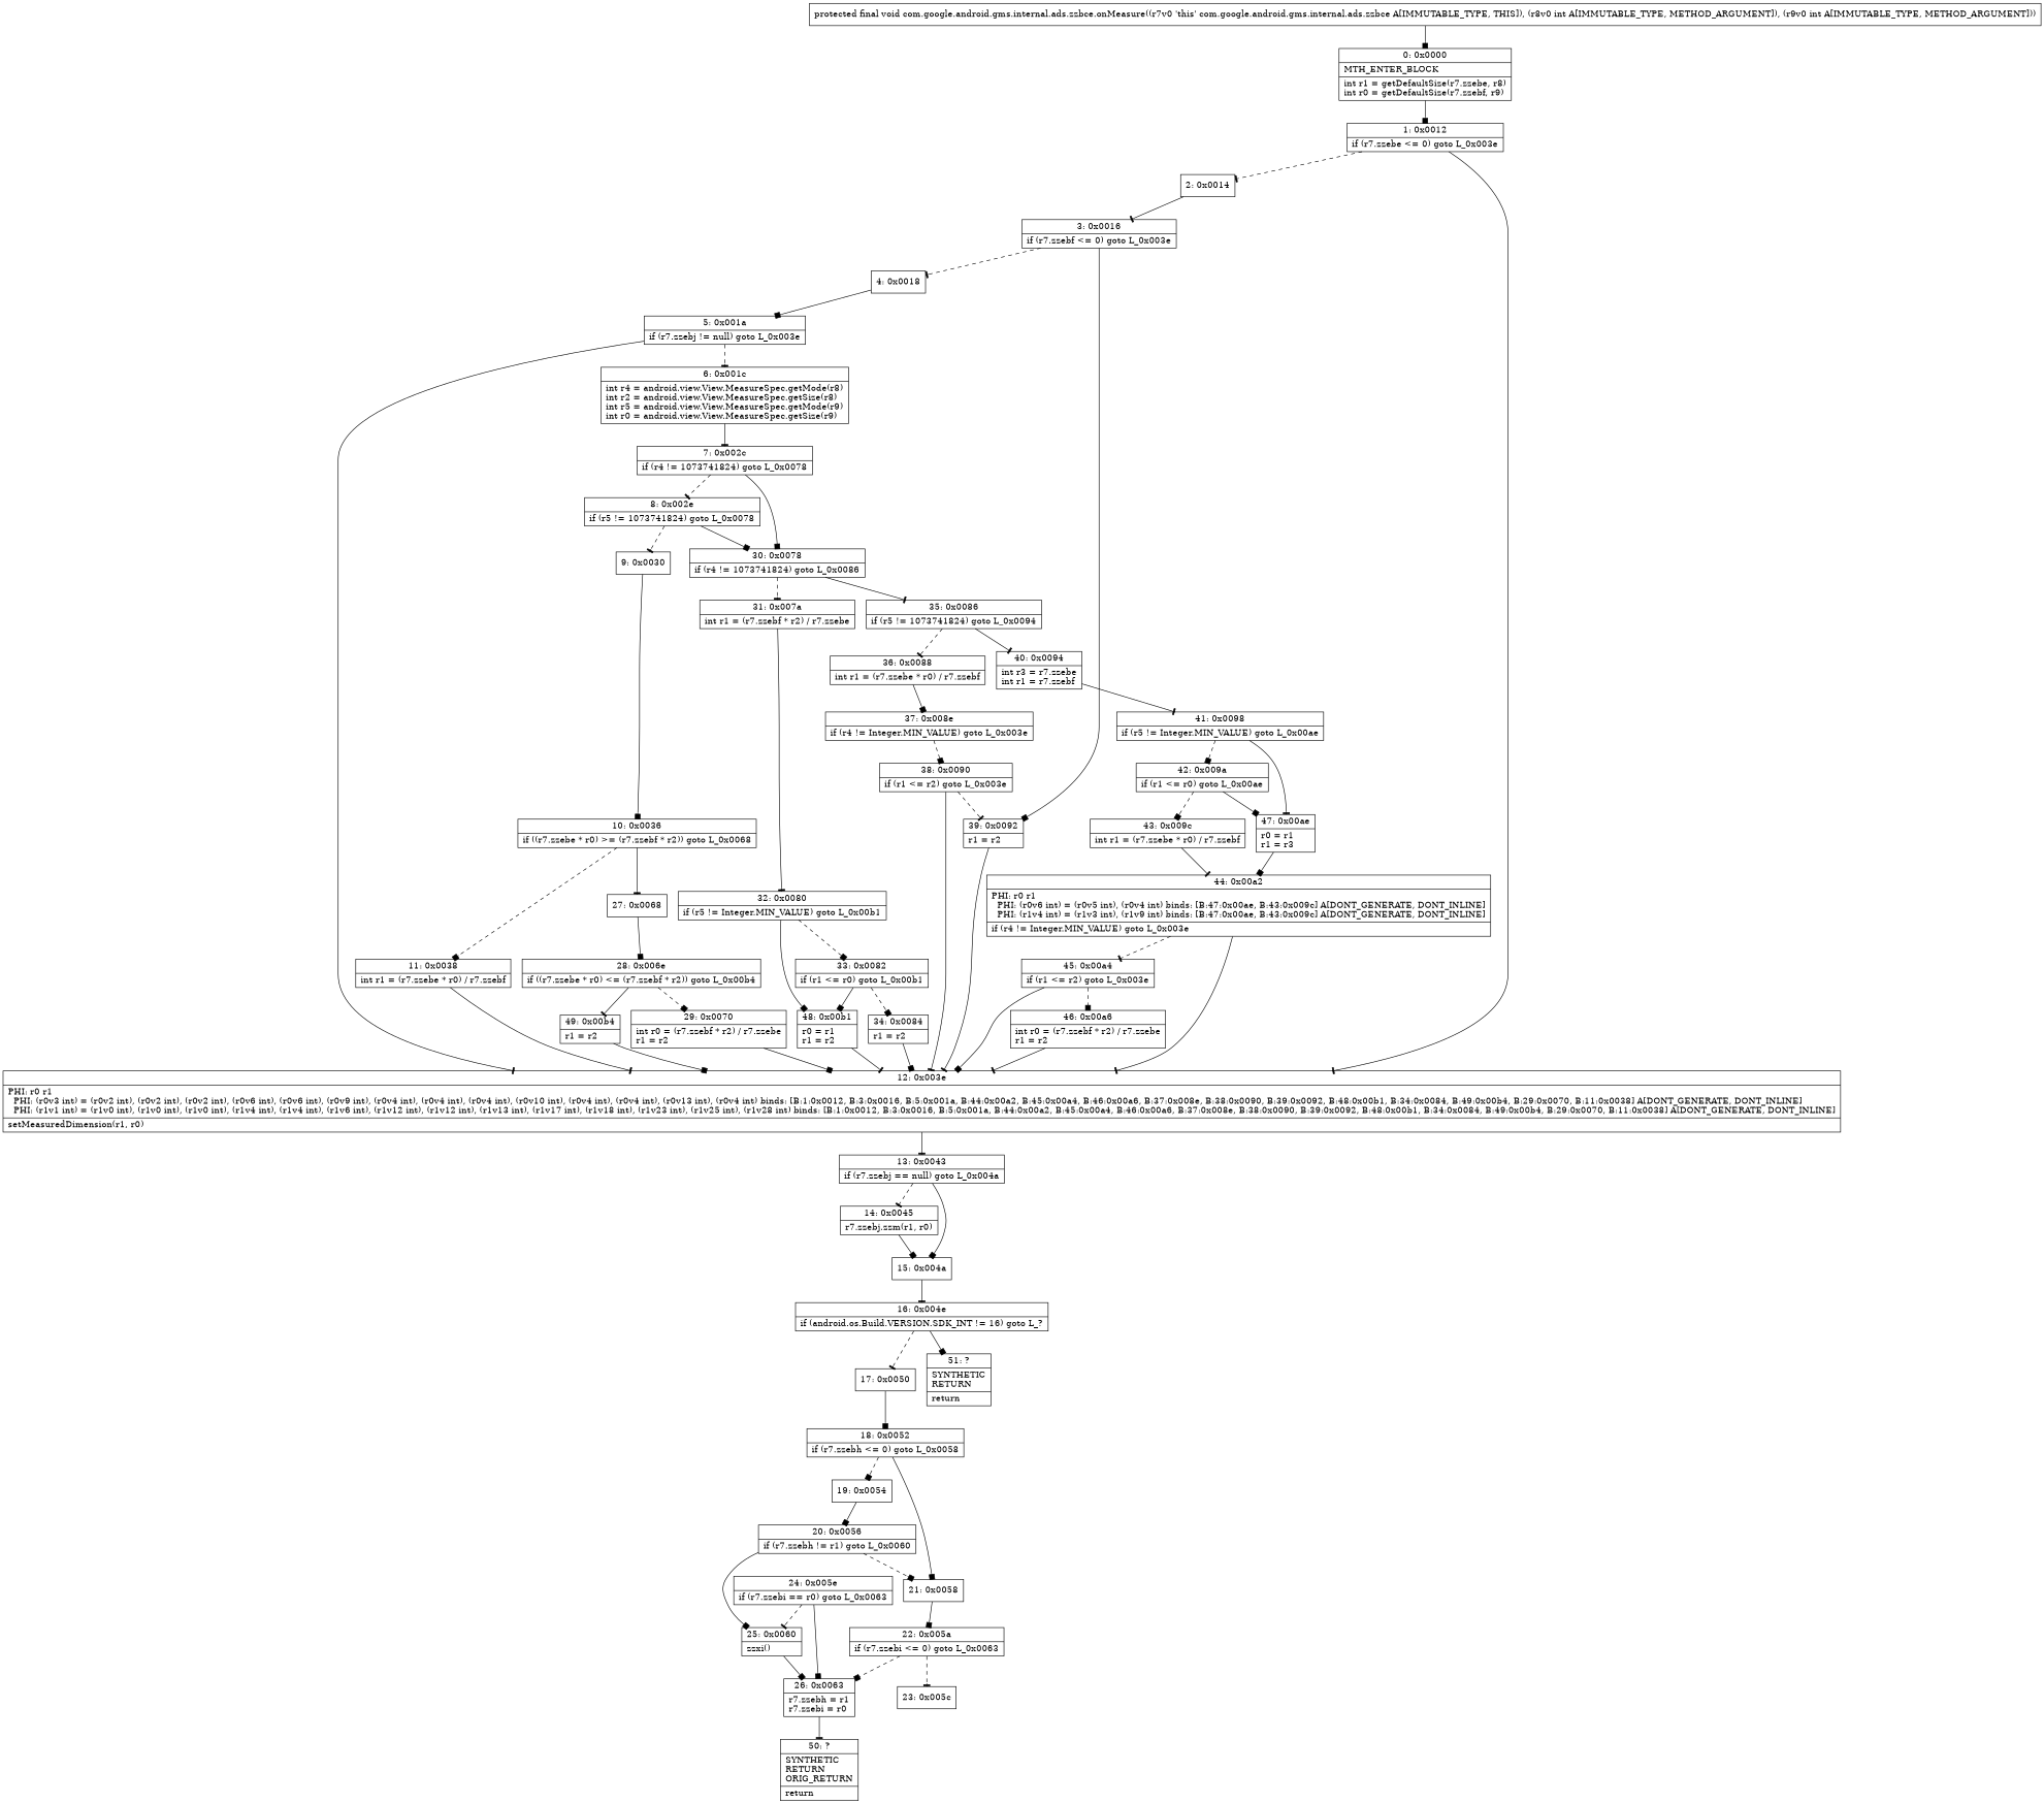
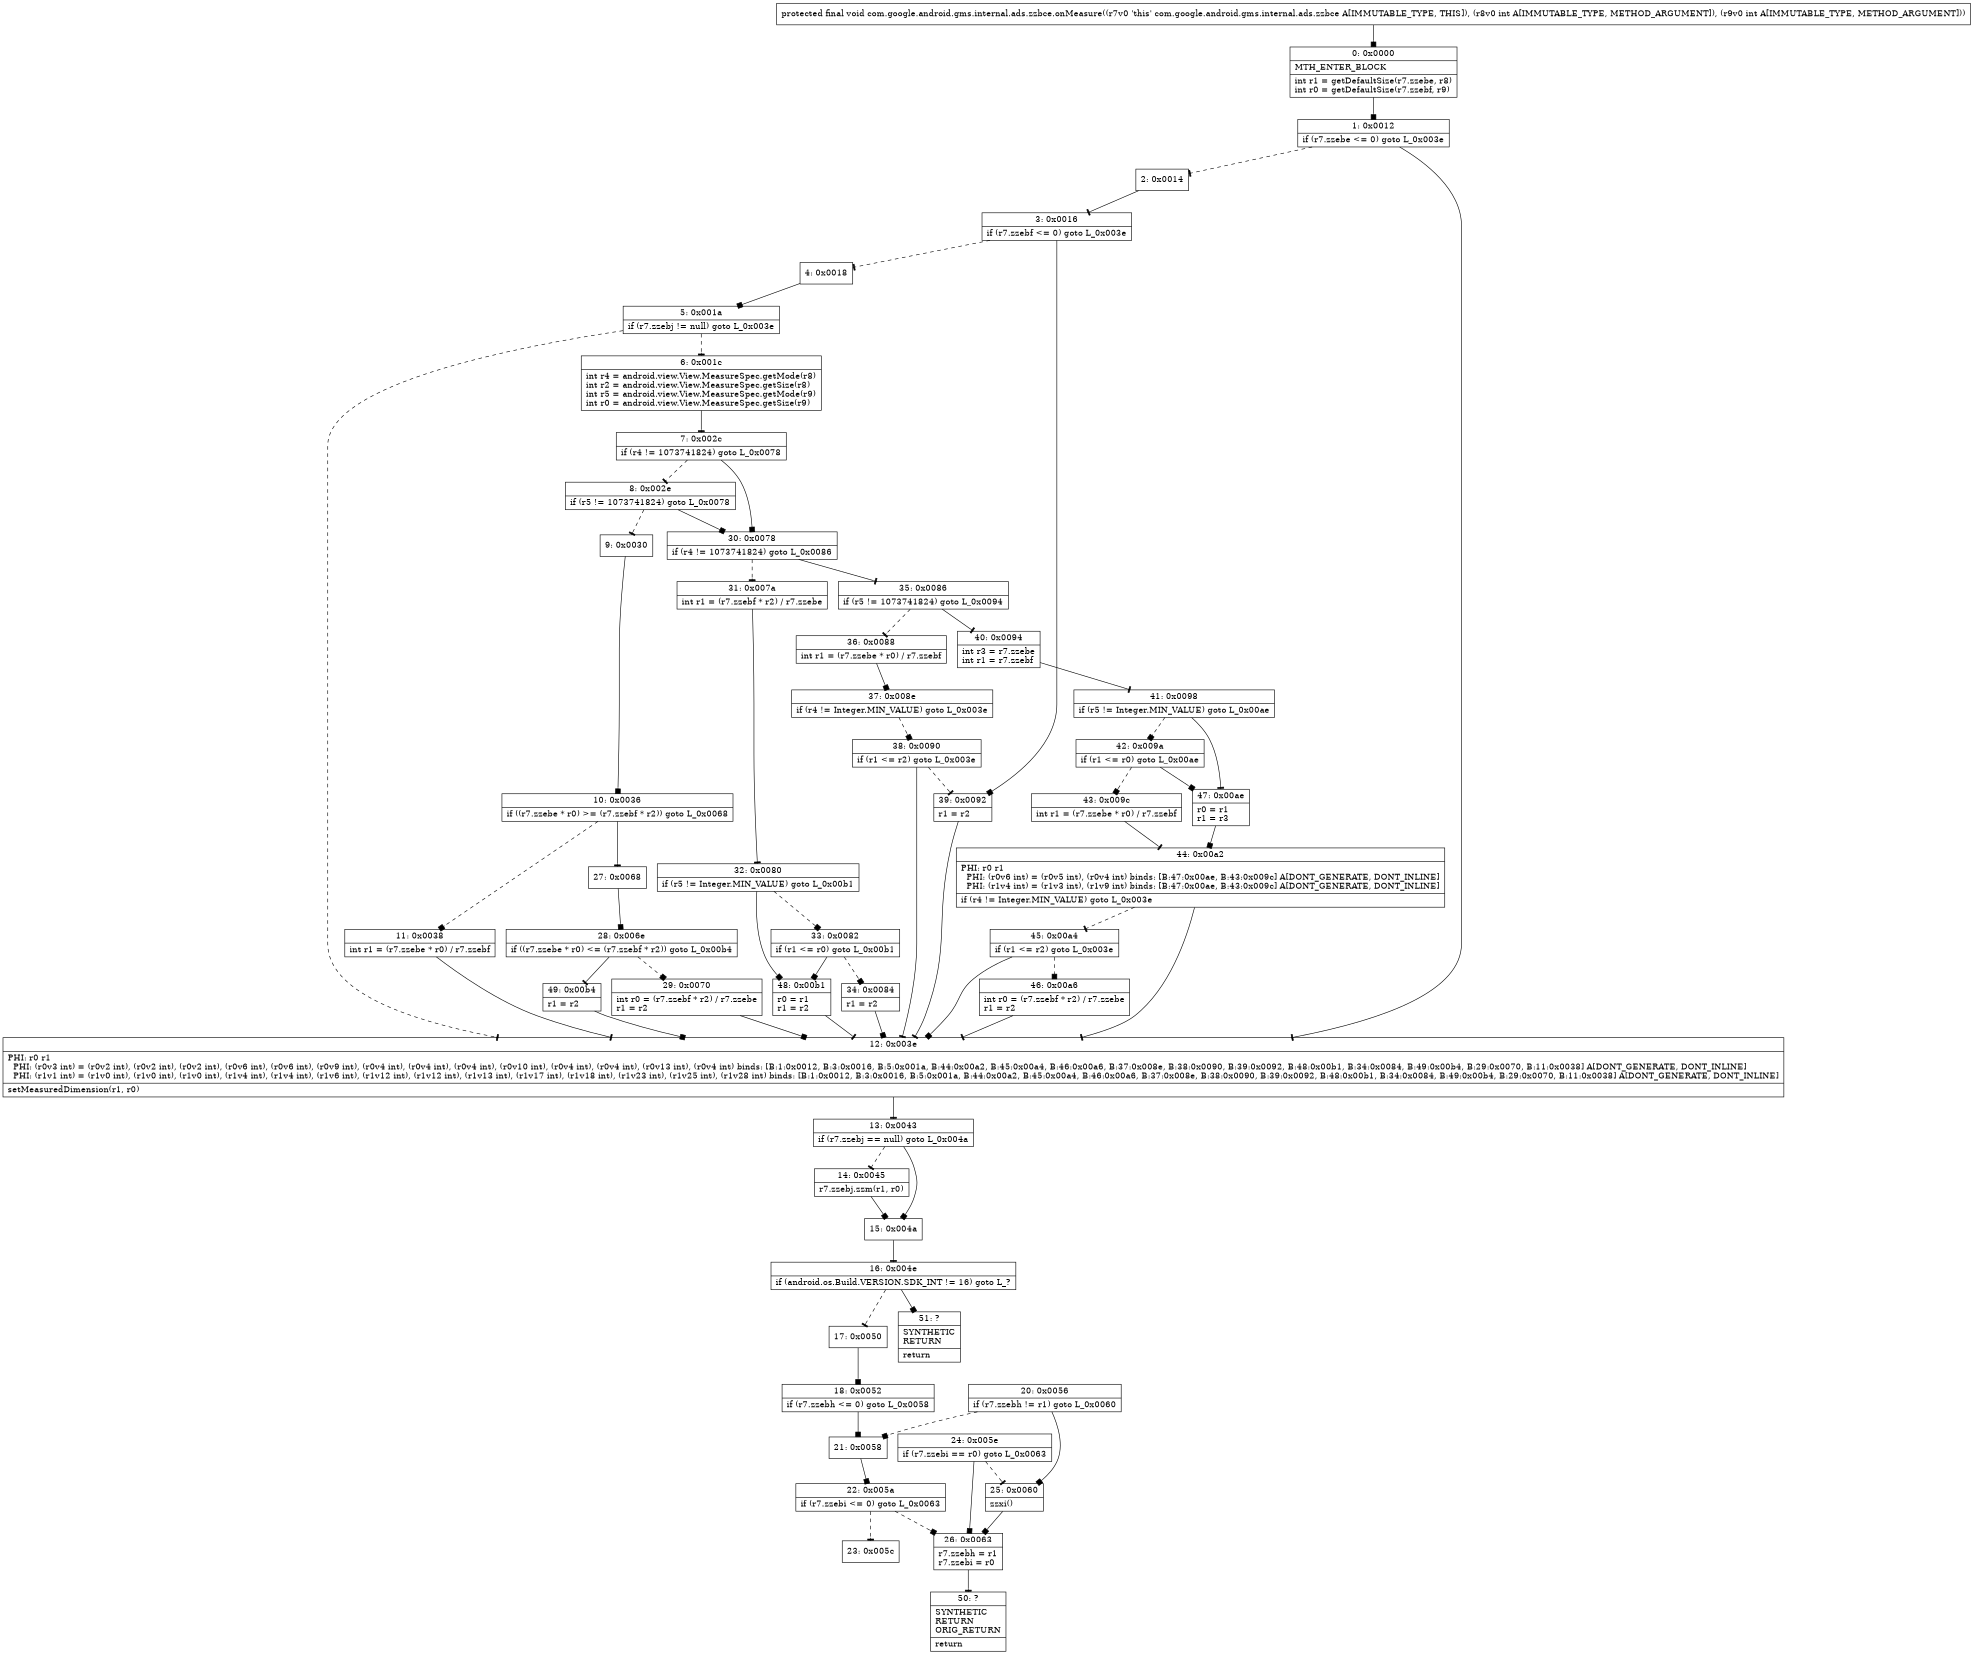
  digraph {
    node [shape=record]
    edge [arrowhead=box]
    n1 [label="{0\:\ 0x0000|MTH_ENTER_BLOCK\l|int r1 = getDefaultSize(r7.zzebe, r8)\lint r0 = getDefaultSize(r7.zzebf, r9)\l}"]
    n2 [label="{1\:\ 0x0012|if (r7.zzebe \<= 0) goto L_0x003e\l}"]
    n3 [label="{2\:\ 0x0014}"]
    n4 [label="{12\:\ 0x003e|PHI: r0 r1 \l  PHI: (r0v3 int) = (r0v2 int), (r0v2 int), (r0v2 int), (r0v6 int), (r0v6 int), (r0v9 int), (r0v4 int), (r0v4 int), (r0v4 int), (r0v10 int), (r0v4 int), (r0v4 int), (r0v13 int), (r0v4 int) binds: [B:1:0x0012, B:3:0x0016, B:5:0x001a, B:44:0x00a2, B:45:0x00a4, B:46:0x00a6, B:37:0x008e, B:38:0x0090, B:39:0x0092, B:48:0x00b1, B:34:0x0084, B:49:0x00b4, B:29:0x0070, B:11:0x0038] A[DONT_GENERATE, DONT_INLINE]\l  PHI: (r1v1 int) = (r1v0 int), (r1v0 int), (r1v0 int), (r1v4 int), (r1v4 int), (r1v6 int), (r1v12 int), (r1v12 int), (r1v13 int), (r1v17 int), (r1v18 int), (r1v23 int), (r1v25 int), (r1v28 int) binds: [B:1:0x0012, B:3:0x0016, B:5:0x001a, B:44:0x00a2, B:45:0x00a4, B:46:0x00a6, B:37:0x008e, B:38:0x0090, B:39:0x0092, B:48:0x00b1, B:34:0x0084, B:49:0x00b4, B:29:0x0070, B:11:0x0038] A[DONT_GENERATE, DONT_INLINE]\l|setMeasuredDimension(r1, r0)\l}"]
    n5 [label="{3\:\ 0x0016|if (r7.zzebf \<= 0) goto L_0x003e\l}"]
    n6 [label="{13\:\ 0x0043|if (r7.zzebj == null) goto L_0x004a\l}"]
    n7 [label="{4\:\ 0x0018}"]
    n8 [label="{39\:\ 0x0092|r1 = r2\l}"]
    n9 [label="{5\:\ 0x001a|if (r7.zzebj != null) goto L_0x003e\l}"]
    n10 [label="{6\:\ 0x001c|int r4 = android.view.View.MeasureSpec.getMode(r8)\lint r2 = android.view.View.MeasureSpec.getSize(r8)\lint r5 = android.view.View.MeasureSpec.getMode(r9)\lint r0 = android.view.View.MeasureSpec.getSize(r9)\l}"]
    n11 [label="{7\:\ 0x002c|if (r4 != 1073741824) goto L_0x0078\l}"]
    n12 [label="{8\:\ 0x002e|if (r5 != 1073741824) goto L_0x0078\l}"]
    n13 [label="{30\:\ 0x0078|if (r4 != 1073741824) goto L_0x0086\l}"]
    n14 [label="{9\:\ 0x0030}"]
    n15 [label="{31\:\ 0x007a|int r1 = (r7.zzebf * r2) \/ r7.zzebe\l}"]
    n16 [label="{35\:\ 0x0086|if (r5 != 1073741824) goto L_0x0094\l}"]
    n17 [label="{10\:\ 0x0036|if ((r7.zzebe * r0) \>= (r7.zzebf * r2)) goto L_0x0068\l}"]
    n18 [label="{11\:\ 0x0038|int r1 = (r7.zzebe * r0) \/ r7.zzebf\l}"]
    n19 [label="{27\:\ 0x0068}"]
    n20 [label="{28\:\ 0x006e|if ((r7.zzebe * r0) \<= (r7.zzebf * r2)) goto L_0x00b4\l}"]
    n21 [label="{14\:\ 0x0045|r7.zzebj.zzm(r1, r0)\l}"]
    n22 [label="{15\:\ 0x004a}"]
    n23 [label="{16\:\ 0x004e|if (android.os.Build.VERSION.SDK_INT != 16) goto L_?\l}"]
    n24 [label="{17\:\ 0x0050}"]
    n25 [label="{51\:\ ?|SYNTHETIC\lRETURN\l|return\l}"]
    n26 [label="{18\:\ 0x0052|if (r7.zzebh \<= 0) goto L_0x0058\l}"]
-   n27 [label="{19\:\ 0x0054}"]
    n28 [label="{21\:\ 0x0058}"]
    n29 [label="{20\:\ 0x0056|if (r7.zzebh != r1) goto L_0x0060\l}"]
    n30 [label="{22\:\ 0x005a|if (r7.zzebi \<= 0) goto L_0x0063\l}"]
    n31 [label="{25\:\ 0x0060|zzxi()\l}"]
    n32 [label="{26\:\ 0x0063|r7.zzebh = r1\lr7.zzebi = r0\l}"]
    n33 [label="{23\:\ 0x005c}"]
    n34 [label="{50\:\ ?|SYNTHETIC\lRETURN\lORIG_RETURN\l|return\l}"]
    n35 [label="{24\:\ 0x005e|if (r7.zzebi == r0) goto L_0x0063\l}"]
    n36 [label="{29\:\ 0x0070|int r0 = (r7.zzebf * r2) \/ r7.zzebe\lr1 = r2\l}"]
    n37 [label="{49\:\ 0x00b4|r1 = r2\l}"]
    n38 [label="{32\:\ 0x0080|if (r5 != Integer.MIN_VALUE) goto L_0x00b1\l}"]
    n39 [label="{36\:\ 0x0088|int r1 = (r7.zzebe * r0) \/ r7.zzebf\l}"]
    n40 [label="{40\:\ 0x0094|int r3 = r7.zzebe\lint r1 = r7.zzebf\l}"]
    n41 [label="{33\:\ 0x0082|if (r1 \<= r0) goto L_0x00b1\l}"]
    n42 [label="{48\:\ 0x00b1|r0 = r1\lr1 = r2\l}"]
    n43 [label="{34\:\ 0x0084|r1 = r2\l}"]
    n44 [label="{37\:\ 0x008e|if (r4 != Integer.MIN_VALUE) goto L_0x003e\l}"]
    n45 [label="{41\:\ 0x0098|if (r5 != Integer.MIN_VALUE) goto L_0x00ae\l}"]
    n46 [label="{38\:\ 0x0090|if (r1 \<= r2) goto L_0x003e\l}"]
    n47 [label="{42\:\ 0x009a|if (r1 \<= r0) goto L_0x00ae\l}"]
    n48 [label="{47\:\ 0x00ae|r0 = r1\lr1 = r3\l}"]
    n49 [label="{43\:\ 0x009c|int r1 = (r7.zzebe * r0) \/ r7.zzebf\l}"]
    n50 [label="{44\:\ 0x00a2|PHI: r0 r1 \l  PHI: (r0v6 int) = (r0v5 int), (r0v4 int) binds: [B:47:0x00ae, B:43:0x009c] A[DONT_GENERATE, DONT_INLINE]\l  PHI: (r1v4 int) = (r1v3 int), (r1v9 int) binds: [B:47:0x00ae, B:43:0x009c] A[DONT_GENERATE, DONT_INLINE]\l|if (r4 != Integer.MIN_VALUE) goto L_0x003e\l}"]
    n51 [label="{45\:\ 0x00a4|if (r1 \<= r2) goto L_0x003e\l}"]
    n52 [label="{46\:\ 0x00a6|int r0 = (r7.zzebf * r2) \/ r7.zzebe\lr1 = r2\l}"]
    n53 [label="{protected final void com.google.android.gms.internal.ads.zzbce.onMeasure((r7v0 'this' com.google.android.gms.internal.ads.zzbce A[IMMUTABLE_TYPE, THIS]), (r8v0 int A[IMMUTABLE_TYPE, METHOD_ARGUMENT]), (r9v0 int A[IMMUTABLE_TYPE, METHOD_ARGUMENT])) }"]
    n1 -> n2
    n2 -> n3 [arrowhead=tee style=dashed]
    n2 -> n4 [arrowhead=tee]
    n3 -> n5 [arrowhead=tee]
    n4 -> n6 [arrowhead=tee]
    n5 -> n7 [arrowhead=tee style=dashed]
    n5 -> n8
    n6 -> n21 [arrowhead=tee style=dashed]
    n6 -> n22
    n7 -> n9
    n8 -> n4 [arrowhead=tee]
-   n9 -> n4 [arrowhead=tee]
+   n9 -> n4 [arrowhead=tee style=dashed]
    n9 -> n10 [arrowhead=tee style=dashed]
    n10 -> n11 [arrowhead=tee]
    n11 -> n12 [arrowhead=tee style=dashed]
    n11 -> n13
    n12 -> n13
    n12 -> n14 [arrowhead=tee style=dashed]
    n13 -> n15 [arrowhead=tee style=dashed]
    n13 -> n16 [arrowhead=tee]
    n14 -> n17
    n15 -> n38 [arrowhead=tee]
    n16 -> n39 [arrowhead=tee style=dashed]
    n16 -> n40 [arrowhead=tee]
    n17 -> n18 [style=dashed]
    n17 -> n19 [arrowhead=tee]
    n18 -> n4 [arrowhead=tee]
    n19 -> n20
    n20 -> n36 [style=dashed]
    n20 -> n37 [arrowhead=tee]
    n21 -> n22
    n22 -> n23 [arrowhead=tee]
    n23 -> n24 [arrowhead=tee style=dashed]
    n23 -> n25
    n24 -> n26
-   n26 -> n27 [style=dashed]
    n26 -> n28
-   n27 -> n29
    n28 -> n30
    n29 -> n28 [style=dashed]
    n29 -> n31
    n30 -> n32 [style=dashed]
    n30 -> n33 [arrowhead=tee style=dashed]
    n31 -> n32
    n32 -> n34 [arrowhead=tee]
    n35 -> n31 [arrowhead=tee style=dashed]
    n35 -> n32
    n36 -> n4
    n37 -> n4
    n38 -> n41 [style=dashed]
    n38 -> n42
    n39 -> n44
    n40 -> n45 [arrowhead=tee]
    n41 -> n42
    n41 -> n43 [style=dashed]
    n42 -> n4 [arrowhead=tee]
    n43 -> n4
    n44 -> n46 [style=dashed]
    n45 -> n47 [style=dashed]
    n45 -> n48 [arrowhead=tee]
    n46 -> n4 [arrowhead=tee]
    n46 -> n8 [arrowhead=tee style=dashed]
    n47 -> n48
    n47 -> n49 [style=dashed]
    n48 -> n50
    n49 -> n50 [arrowhead=tee]
    n50 -> n4 [arrowhead=tee]
    n50 -> n51 [arrowhead=tee style=dashed]
    n51 -> n4
    n51 -> n52 [style=dashed]
    n52 -> n4 [arrowhead=tee]
    n53 -> n1
  }
